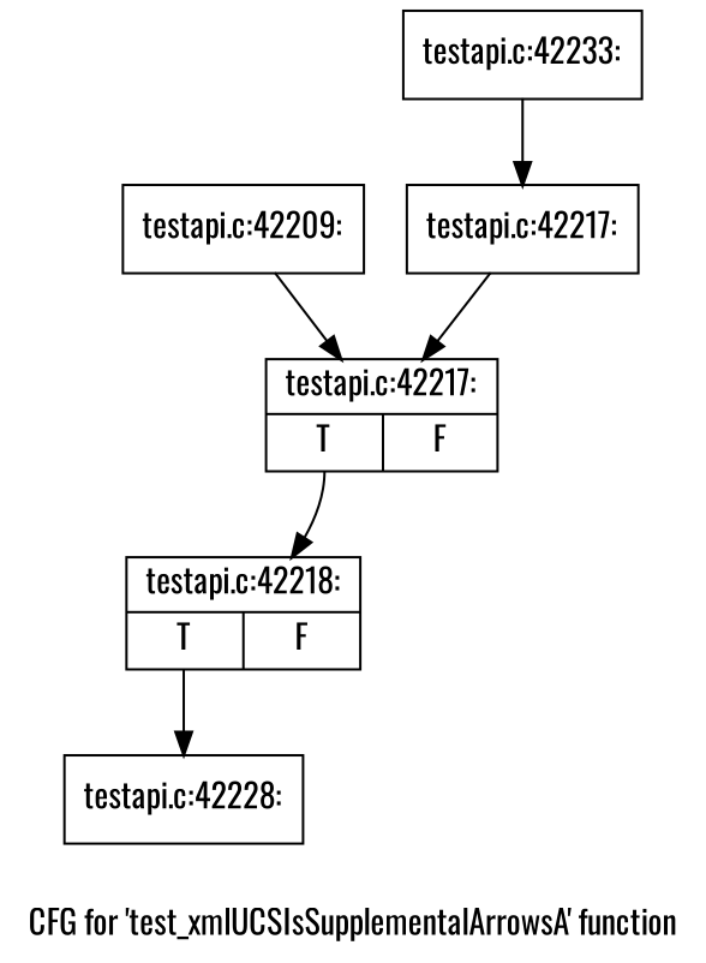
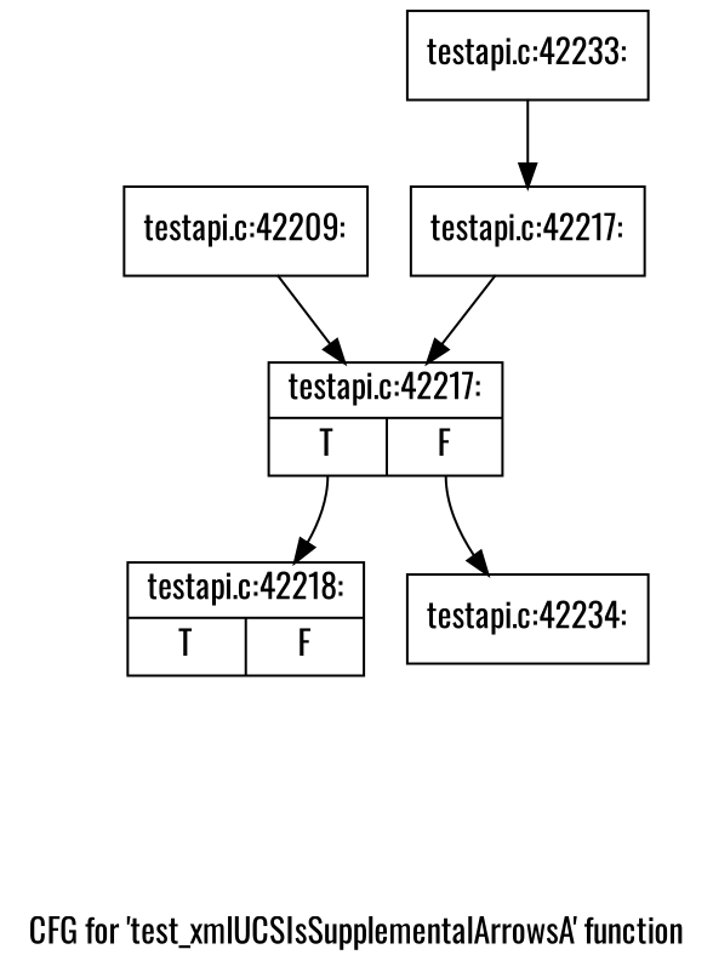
  digraph {
    fontname=Oswald
    label="CFG for 'test_xmlUCSIsSupplementalArrowsA' function"
    node [fontname=Oswald shape=record]
    edge [fontname=Oswald]
    n1 [label="{testapi.c:42209:}"]
    n2 [label="{testapi.c:42217:|{<s0>T|<s1>F}}"]
    n3 [label="{testapi.c:42218:|{<s0>T|<s1>F}}"]
-   n5 [label="{testapi.c:42228:}"]
+   n4 [label="{testapi.c:42234:}"]
    n6 [label="{testapi.c:42233:}"]
    n7 [label="{testapi.c:42217:}"]
    n1 -> n2
    n2 -> n3 [tailport=s0]
-   n3 -> n5 [tailport=s0]
+   n2 -> n4 [tailport=s1]
    n6 -> n7
    n7 -> n2
  }
